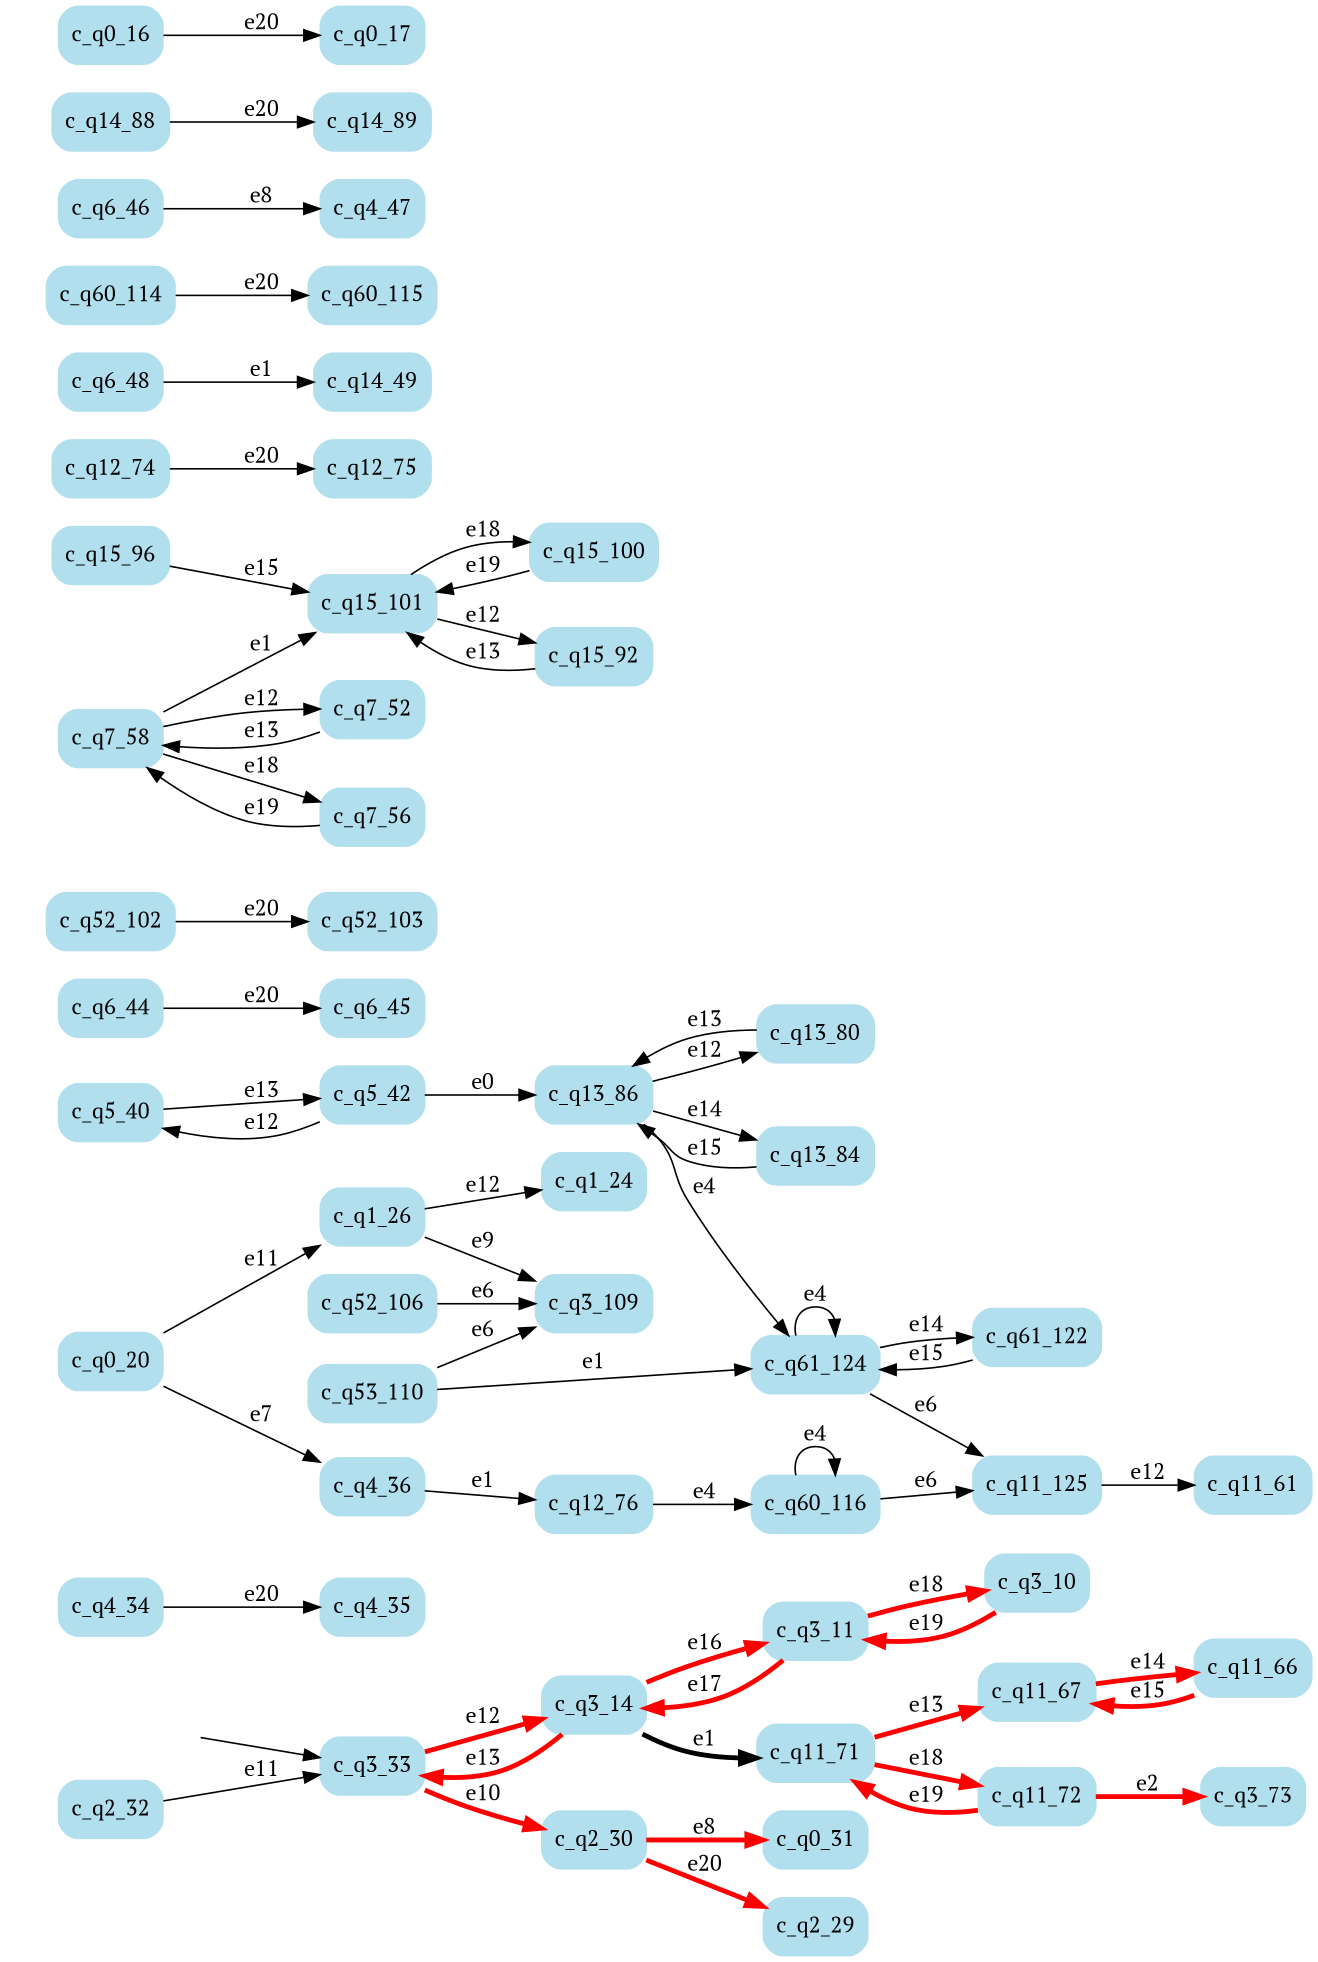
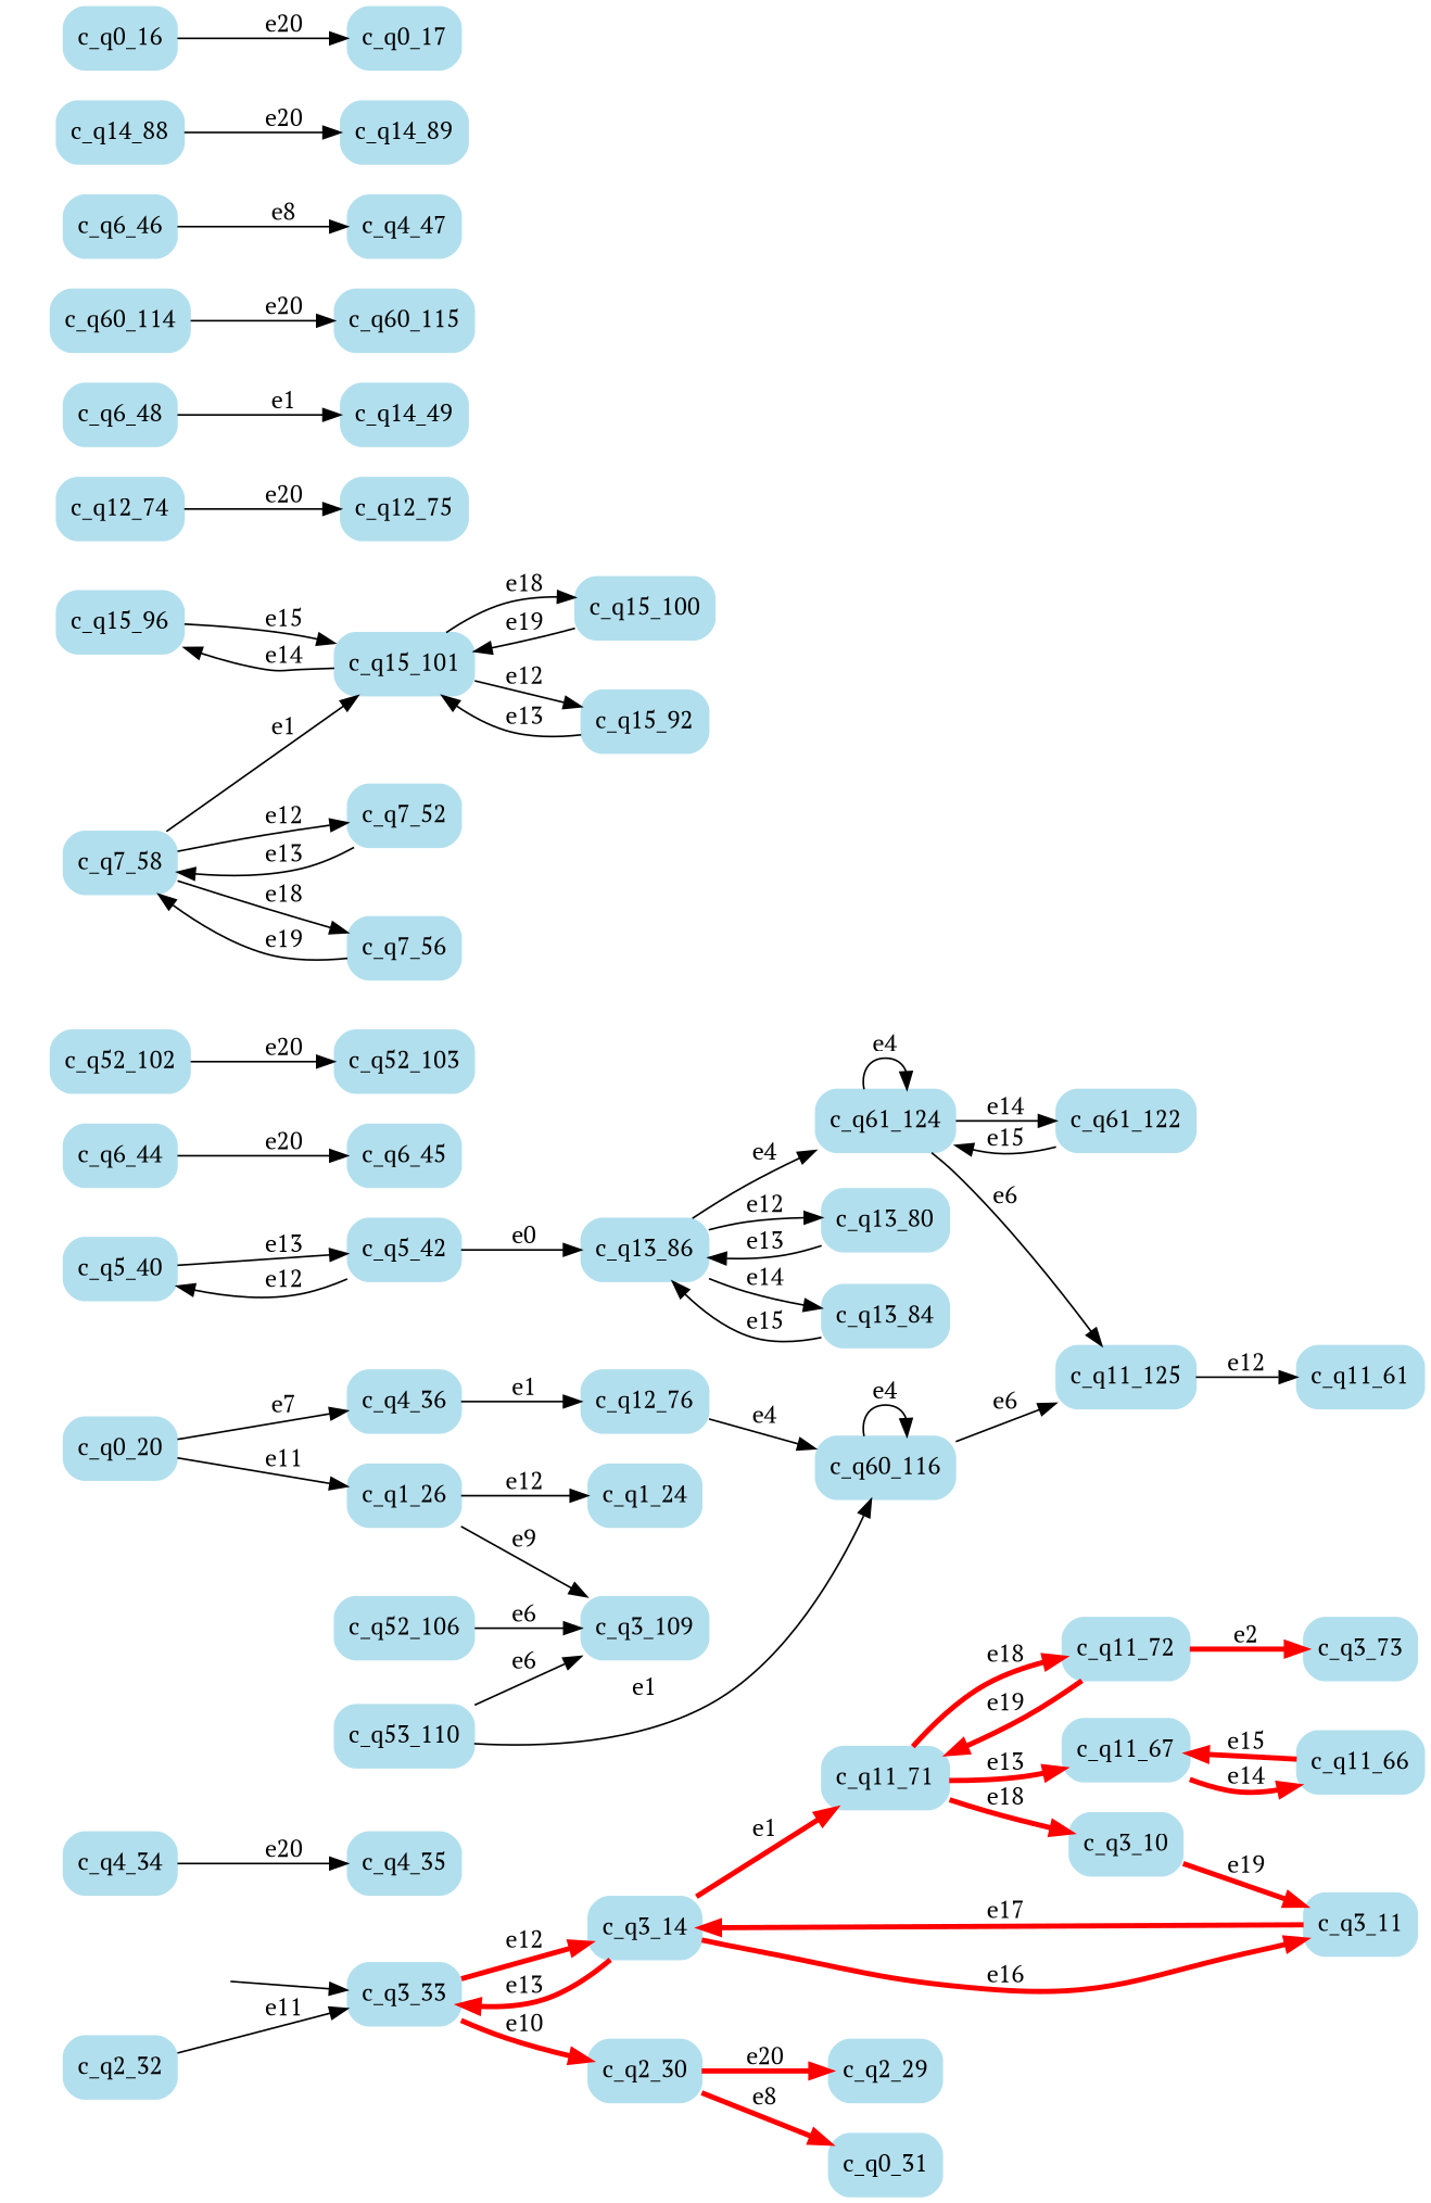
  digraph {
    fontname="PT Serif"
    rankdir=LR
    node [fontname="PT Serif" style="rounded, filled" color=lightblue2 shape=box]
    edge [fontname="PT Serif"]
    start_c_q3_33 [style=invisible color="" shape=""]
    n2 [label=c_q3_33]
    n3 [label=c_q3_14]
    n4 [label=c_q2_30]
    n5 [label=c_q4_35]
    n6 [label=c_q5_40]
    n7 [label=c_q5_42]
    n8 [label=c_q13_86]
    n9 [label=c_q6_45]
    n10 [label=c_q11_125]
    n11 [label=c_q11_61]
    n12 [label=c_q52_102]
    n13 [label=c_q52_103]
    n14 [label=c_q61_122]
    n15 [label=c_q61_124]
    n16 [label=c_q15_96]
    n17 [label=c_q15_101]
    n18 [label=c_q15_100]
    n19 [label=c_q15_92]
    n20 [label=c_q11_66]
    n21 [label=c_q11_67]
    n22 [label=c_q12_74]
    n23 [label=c_q12_75]
    n24 [label=c_q3_11]
    n25 [label=c_q11_71]
    n26 [label=c_q0_31]
    n27 [label=c_q2_29]
    n28 [label=c_q13_80]
    n29 [label=c_q13_84]
    n30 [label=c_q6_48]
    n31 [label=c_q14_49]
    n32 [label=c_q2_32]
    n33 [label=c_q7_58]
    n34 [label=c_q7_52]
    n35 [label=c_q7_56]
    n36 [label=c_q12_76]
    n37 [label=c_q60_116]
    n38 [label=c_q3_10]
    n39 [label=c_q11_72]
    n40 [label=c_q60_115]
    n41 [label=c_q4_36]
    n42 [label=c_q3_73]
    n43 [label=c_q4_47]
    n44 [label=c_q14_89]
    n45 [label=c_q0_17]
    n46 [label=c_q6_46]
    n47 [label=c_q1_24]
    n48 [label=c_q1_26]
    n49 [label=c_q3_109]
    n50 [label=c_q0_16]
    n51 [label=c_q6_44]
    n52 [label=c_q0_20]
    n53 [label=c_q4_34]
    n54 [label=c_q52_106]
    n55 [label=c_q53_110]
    n56 [label=c_q60_114]
    n57 [label=c_q14_88]
    start_c_q3_33 -> n2
    n2 -> n3 [color=red label=e12 penwidth=3]
    n2 -> n4 [color=red label=e10 penwidth=3]
    n3 -> n2 [color=red label=e13 penwidth=3]
    n3 -> n24 [color=red label=e16 penwidth=3]
-   n3 -> n25 [color=black label=e1 penwidth=3]
+   n3 -> n25 [color=red label=e1 penwidth=3]
    n4 -> n26 [color=red label=e8 penwidth=3]
    n4 -> n27 [color=red label=e20 penwidth=3]
    n6 -> n7 [label=e13]
    n7 -> n6 [label=e12]
    n7 -> n8 [label=e0]
    n8 -> n15 [label=e4]
    n8 -> n28 [label=e12]
    n8 -> n29 [label=e14]
    n10 -> n11 [label=e12]
    n12 -> n13 [label=e20]
    n14 -> n15 [label=e15]
    n15 -> n10 [label=e6]
    n15 -> n14 [label=e14]
    n15 -> n15 [label=e4]
    n16 -> n17 [label=e15]
+   n17 -> n16 [label=e14]
    n17 -> n18 [label=e18]
    n17 -> n19 [label=e12]
    n18 -> n17 [label=e19]
    n19 -> n17 [label=e13]
    n20 -> n21 [color=red label=e15 penwidth=3]
    n21 -> n20 [color=red label=e14 penwidth=3]
    n22 -> n23 [label=e20]
    n24 -> n3 [color=red label=e17 penwidth=3]
-   n24 -> n38 [color=red label=e18 penwidth=3]
+   n25 -> n38 [color=red label=e18 penwidth=3]
    n25 -> n21 [color=red label=e13 penwidth=3]
    n25 -> n39 [color=red label=e18 penwidth=3]
    n28 -> n8 [label=e13]
    n29 -> n8 [label=e15]
    n30 -> n31 [label=e1]
    n32 -> n2 [label=e11]
    n33 -> n17 [label=e1]
    n33 -> n34 [label=e12]
    n33 -> n35 [label=e18]
    n34 -> n33 [label=e13]
    n35 -> n33 [label=e19]
    n36 -> n37 [label=e4]
    n37 -> n10 [label=e6]
    n37 -> n37 [label=e4]
    n38 -> n24 [color=red label=e19 penwidth=3]
    n39 -> n25 [color=red label=e19 penwidth=3]
    n39 -> n42 [color=red label=e2 penwidth=3]
    n41 -> n36 [label=e1]
    n46 -> n43 [label=e8]
    n48 -> n47 [label=e12]
    n48 -> n49 [label=e9]
    n50 -> n45 [label=e20]
    n51 -> n9 [label=e20]
    n52 -> n41 [label=e7]
    n52 -> n48 [label=e11]
    n53 -> n5 [label=e20]
    n54 -> n49 [label=e6]
-   n55 -> n15 [label=e1]
+   n55 -> n37 [label=e1]
    n55 -> n49 [label=e6]
    n56 -> n40 [label=e20]
    n57 -> n44 [label=e20]
  }
